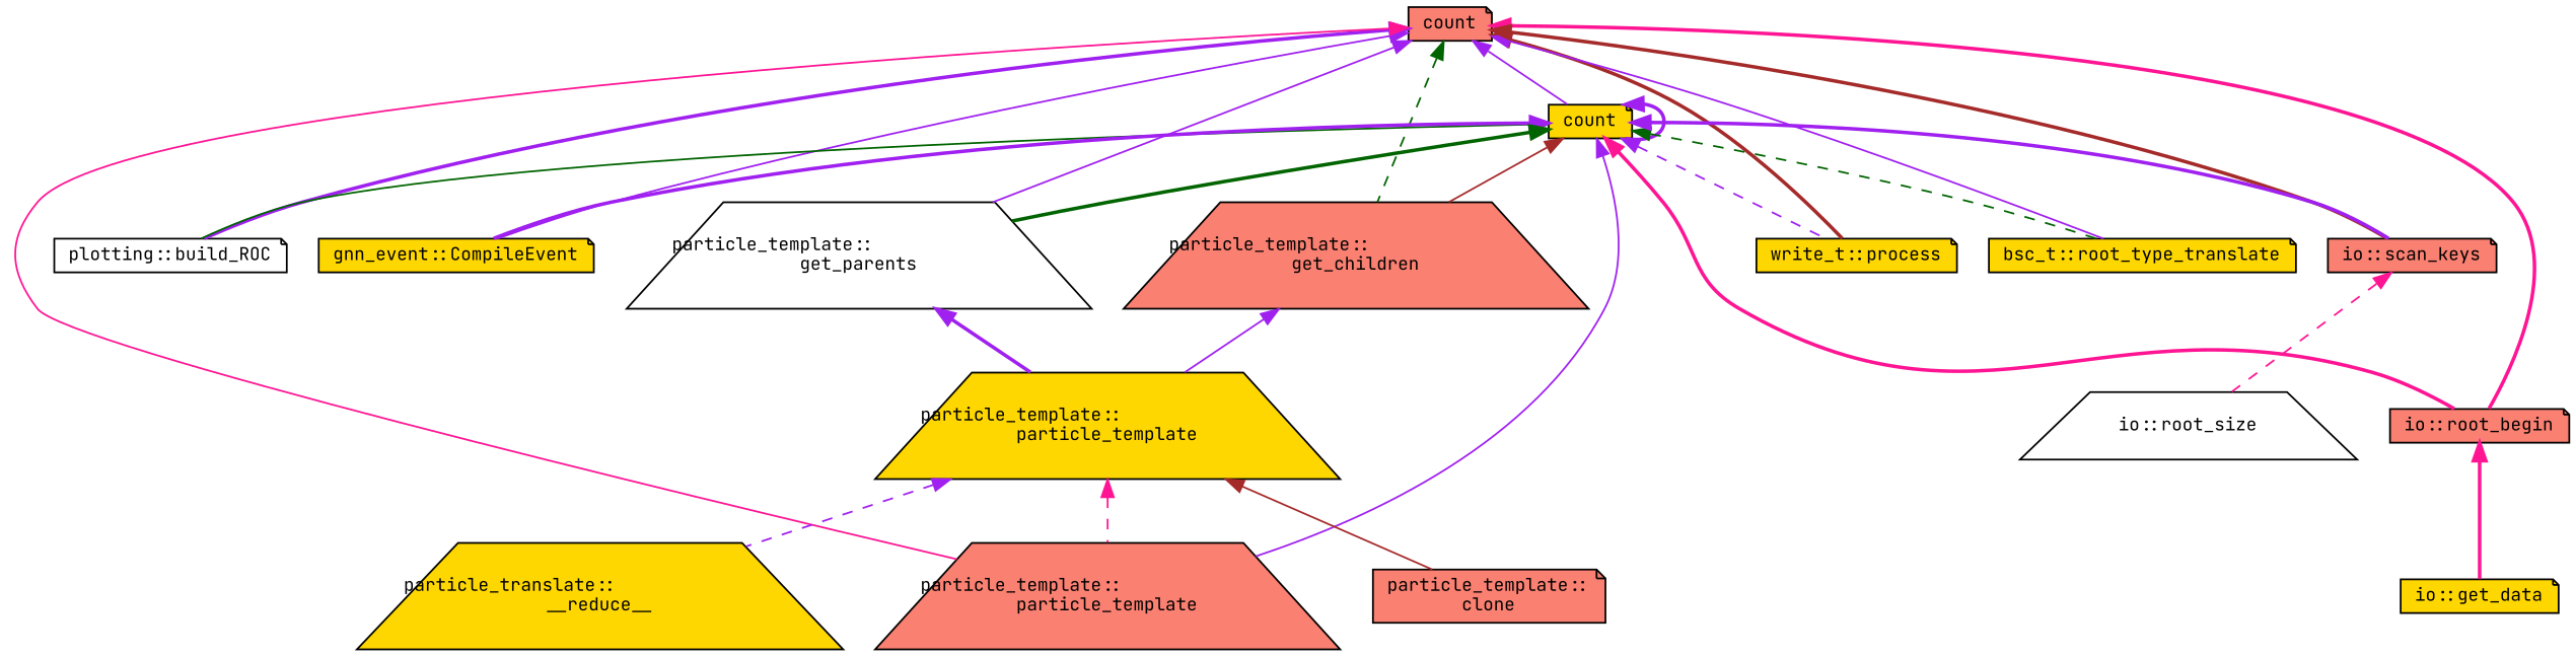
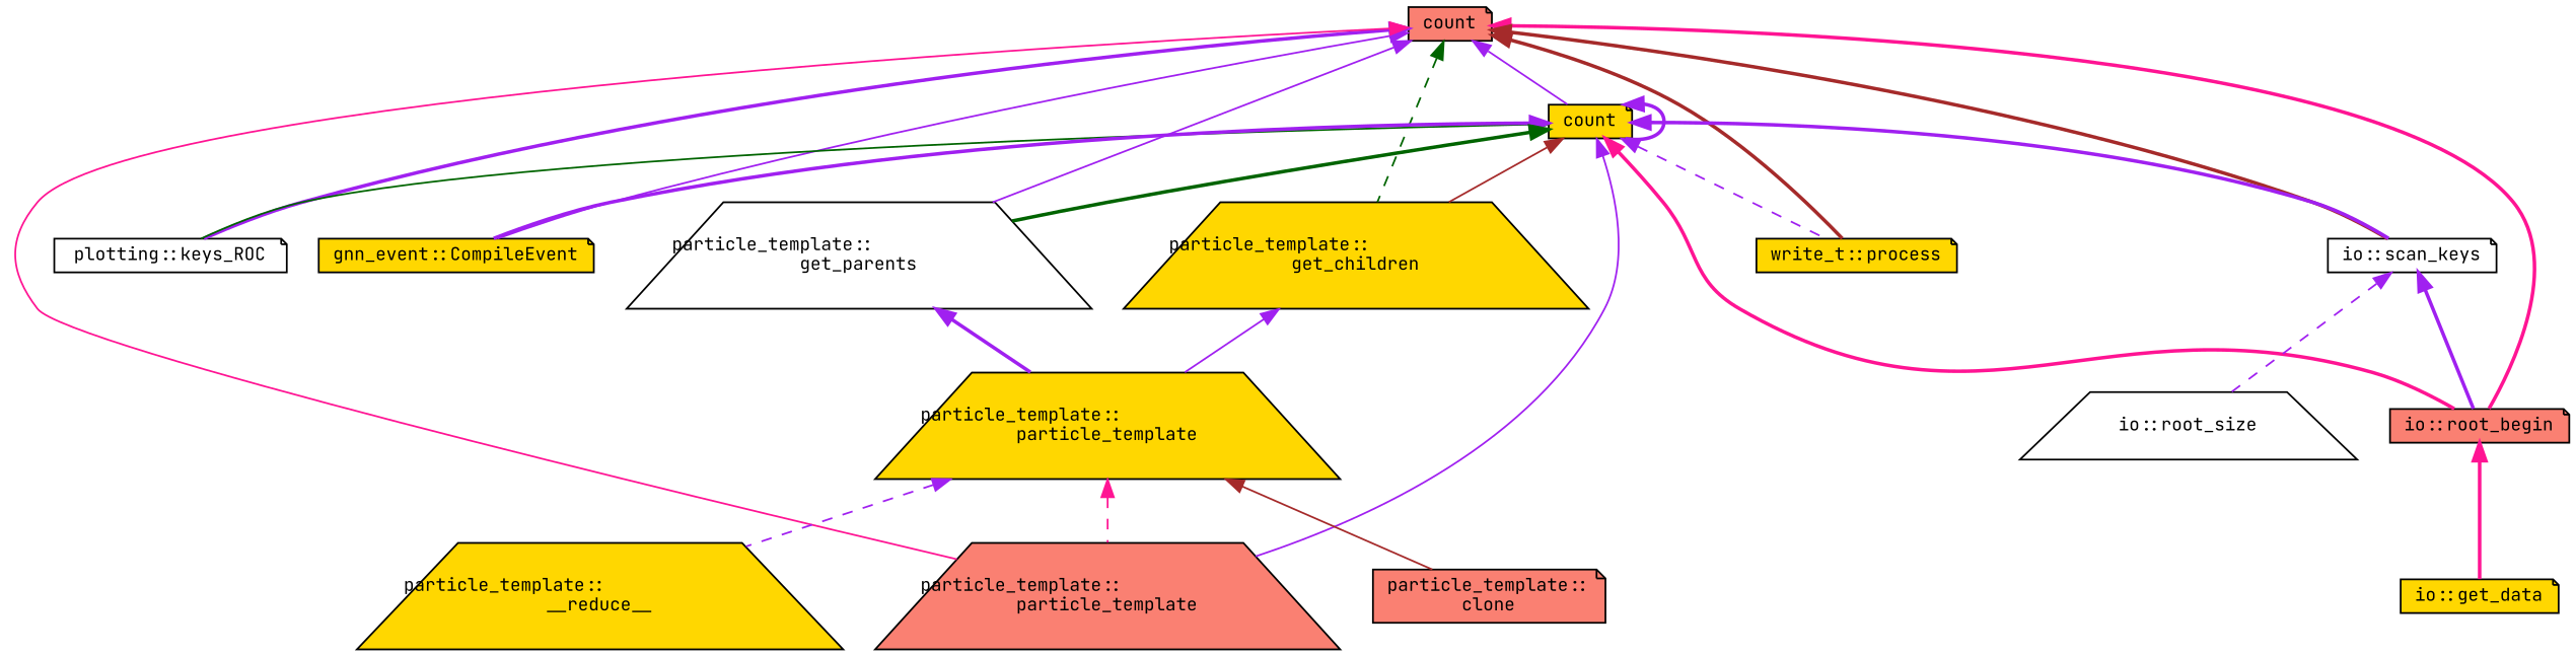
  digraph {
    fontname="JetBrains Mono"
    rankdir=TB
    node [color=black fillcolor=gold fontname="JetBrains Mono" fontsize=10 shape=note style=filled]
    edge [color=purple dir=back fontname="JetBrains Mono" fontsize=10 labelfontname=Helvetica labelfontsize=10 style=bold]
    n1 [fillcolor=salmon fontcolor=black height=0.2 label=count width=0.4]
-   n2 [fillcolor=white height=0.2 label="plotting::build_ROC" width=0.4]
+   n2 [fillcolor=white height=0.2 label="plotting::keys_ROC" width=0.4]
    n3 [height=0.2 label="gnn_event::CompileEvent" width=0.4]
    n4 [height=0.2 label=count width=0.4]
-   n5 [fillcolor=salmon height=0.2 label="particle_template::\lget_children" shape=trapezium width=0.4]
+   n5 [height=0.2 label="particle_template::\lget_children" shape=trapezium width=0.4]
    n6 [fillcolor=salmon height=0.2 label="particle_template::\lparticle_template" shape=trapezium width=0.4]
    n7 [fillcolor=white height=0.2 label="particle_template::\lget_parents" shape=trapezium width=0.4]
    n8 [height=0.2 label="write_t::process" width=0.4]
    n9 [fillcolor=salmon height=0.2 label="io::root_begin" width=0.4]
-   n10 [height=0.2 label="bsc_t::root_type_translate" width=0.4]
-   n11 [fillcolor=salmon height=0.2 label="io::scan_keys" width=0.4]
+   n11 [fillcolor=white height=0.2 label="io::scan_keys" width=0.4]
    n12 [height=0.2 label="particle_template::\lparticle_template" shape=trapezium width=0.4]
    n13 [height=0.2 label="io::get_data" width=0.4]
    n14 [fillcolor=white height=0.2 label="io::root_size" shape=trapezium width=0.4]
-   n15 [height=0.2 label="particle_translate::\l__reduce__" shape=trapezium width=0.4]
+   n15 [height=0.2 label="particle_template::\l__reduce__" shape=trapezium width=0.4]
    n16 [fillcolor=salmon height=0.2 label="particle_template::\lclone" width=0.4]
    n1 -> n2
    n1 -> n3 [style=solid]
    n1 -> n4 [style=solid]
    n1 -> n5 [color=darkgreen style=dashed]
    n1 -> n6 [color=deeppink style=solid]
    n1 -> n7 [style=solid]
    n1 -> n8 [color=brown]
    n1 -> n9 [color=deeppink]
-   n1 -> n10 [style=solid]
    n1 -> n11 [color=brown]
    n4 -> n2 [color=darkgreen style=solid]
    n4 -> n3
    n4 -> n4
    n4 -> n5 [color=brown style=solid]
    n4 -> n6 [style=solid]
    n4 -> n7 [color=darkgreen]
    n4 -> n8 [style=dashed]
    n4 -> n9 [color=deeppink]
-   n4 -> n10 [color=darkgreen style=dashed]
    n4 -> n11
    n5 -> n12 [style=solid]
    n7 -> n12
    n9 -> n13 [color=deeppink]
-   n11 -> n14 [color=deeppink style=dashed]
+   n11 -> n9
+   n11 -> n14 [style=dashed]
    n12 -> n6 [color=deeppink style=dashed]
    n12 -> n15 [style=dashed]
    n12 -> n16 [color=brown style=solid]
  }
